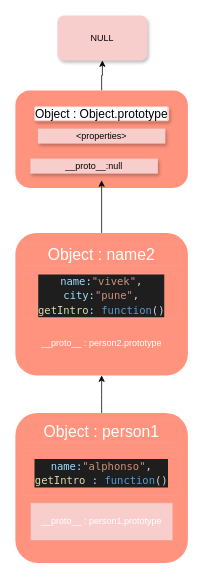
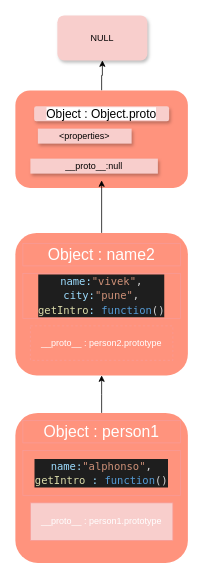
  <mxCell id="0" />
  <mxCell id="1" parent="0" />
  <mxCell id="2" style="edgeStyle=orthogonalEdgeStyle;rounded=0;orthogonalLoop=1;jettySize=auto;html=1;entryX=0.5;entryY=1;entryDx=0;entryDy=0;" parent="1" source="3" target="17" edge="1"><mxGeometry relative="1" as="geometry" /></mxCell>
  <mxCell id="3" value="" style="rounded=1;whiteSpace=wrap;html=1;fillColor=#FF937D;align=center;strokeColor=none;" parent="1" vertex="1"><mxGeometry x="20" y="120" width="230" height="130" as="geometry" /></mxCell>
  <mxCell id="4" style="edgeStyle=orthogonalEdgeStyle;rounded=0;orthogonalLoop=1;jettySize=auto;html=1;exitX=0.5;exitY=0;exitDx=0;exitDy=0;" parent="1" source="5" edge="1"><mxGeometry relative="1" as="geometry"><mxPoint x="135" y="500" as="targetPoint" /></mxGeometry></mxCell>
  <mxCell id="5" value="" style="rounded=1;whiteSpace=wrap;html=1;fillColor=#FF937D;align=center;strokeColor=none;" parent="1" vertex="1"><mxGeometry x="20" y="550" width="230" height="200" as="geometry" /></mxCell>
  <mxCell id="6" value="&lt;font color=&quot;#ffffff&quot; style=&quot;font-size: 21px&quot;&gt;Object : person1&lt;/font&gt;" style="text;html=1;fillColor=none;align=center;verticalAlign=middle;whiteSpace=wrap;rounded=0;strokeColor=#F89B97;" parent="1" vertex="1"><mxGeometry x="30" y="560" width="210" height="30" as="geometry" /></mxCell>
  <mxCell id="7" value="&lt;div style=&quot;color: rgb(212 , 212 , 212) ; background-color: rgb(30 , 30 , 30) ; font-family: &amp;#34;droid sans mono&amp;#34; , monospace , monospace , &amp;#34;droid sans fallback&amp;#34; ; font-size: 14px ; line-height: 19px&quot;&gt;&lt;div&gt;&lt;span style=&quot;color: #9cdcfe&quot;&gt;name:&lt;/span&gt;&lt;span style=&quot;color: #ce9178&quot;&gt;&quot;alphonso&quot;&lt;/span&gt;,&lt;/div&gt;&lt;div&gt;        &lt;span style=&quot;color: #dcdcaa&quot;&gt;getIntro&lt;/span&gt;&lt;span style=&quot;color: #9cdcfe&quot;&gt; :&lt;/span&gt; &lt;span style=&quot;color: #569cd6&quot;&gt;function&lt;/span&gt;()&lt;/div&gt;&lt;/div&gt;" style="rounded=0;whiteSpace=wrap;html=1;strokeColor=#F89B97;fillColor=#FF937D;" parent="1" vertex="1"><mxGeometry x="30" y="600" width="210" height="60" as="geometry" /></mxCell>
  <mxCell id="8" value="&lt;font color=&quot;#ffffff&quot;&gt;__proto__ : person1.prototype&lt;/font&gt;" style="rounded=0;whiteSpace=wrap;html=1;strokeColor=#F89B97;fillColor=#f8cecc;" parent="1" vertex="1"><mxGeometry x="40" y="670" width="190" height="50" as="geometry" /></mxCell>
  <mxCell id="9" style="edgeStyle=orthogonalEdgeStyle;rounded=0;orthogonalLoop=1;jettySize=auto;html=1;exitX=0.5;exitY=0;exitDx=0;exitDy=0;" parent="1" source="10" edge="1"><mxGeometry relative="1" as="geometry"><mxPoint x="135" y="240" as="targetPoint" /></mxGeometry></mxCell>
  <mxCell id="10" value="" style="rounded=1;whiteSpace=wrap;html=1;fillColor=#FF937D;align=center;strokeColor=none;" parent="1" vertex="1"><mxGeometry x="20" y="310" width="230" height="190" as="geometry" /></mxCell>
  <mxCell id="11" value="&lt;font color=&quot;#ffffff&quot; style=&quot;font-size: 21px&quot;&gt;Object : name2&lt;/font&gt;" style="text;html=1;fillColor=none;align=center;verticalAlign=middle;whiteSpace=wrap;rounded=0;strokeColor=#F89B97;" parent="1" vertex="1"><mxGeometry x="30" y="324" width="210" height="30" as="geometry" /></mxCell>
  <mxCell id="12" value="&lt;div style=&quot;color: rgb(212 , 212 , 212) ; background-color: rgb(30 , 30 , 30) ; font-family: &amp;#34;droid sans mono&amp;#34; , monospace , monospace , &amp;#34;droid sans fallback&amp;#34; ; font-size: 14px ; line-height: 19px&quot;&gt;&lt;div style=&quot;font-family: &amp;#34;droid sans mono&amp;#34; , monospace , monospace , &amp;#34;droid sans fallback&amp;#34; ; line-height: 19px&quot;&gt;&lt;div&gt;&lt;span style=&quot;color: #9cdcfe&quot;&gt;name:&lt;/span&gt;&lt;span style=&quot;color: #ce9178&quot;&gt;&quot;vivek&quot;&lt;/span&gt;,&lt;/div&gt;&lt;div&gt;        &lt;span style=&quot;color: #9cdcfe&quot;&gt;city:&lt;/span&gt;&lt;span style=&quot;color: #ce9178&quot;&gt;&quot;pune&quot;&lt;/span&gt;,&lt;/div&gt;&lt;div&gt;        &lt;span style=&quot;color: #dcdcaa&quot;&gt;getIntro&lt;/span&gt;&lt;span style=&quot;color: #9cdcfe&quot;&gt;:&lt;/span&gt; &lt;span style=&quot;color: #569cd6&quot;&gt;function&lt;/span&gt;()&lt;/div&gt;&lt;/div&gt;&lt;/div&gt;" style="rounded=0;whiteSpace=wrap;html=1;strokeColor=#F89B97;fillColor=#FF937D;" parent="1" vertex="1"><mxGeometry x="30" y="364" width="210" height="60" as="geometry" /></mxCell>
  <mxCell id="13" value="&lt;font color=&quot;#ffffff&quot;&gt;__proto__ : person2.prototype&lt;/font&gt;" style="rounded=0;whiteSpace=wrap;html=1;strokeColor=#F89B97;fillColor=#FF937D;dashed=1;" parent="1" vertex="1"><mxGeometry x="40" y="434" width="190" height="46" as="geometry" /></mxCell>
- <mxCell id="14" value="&lt;font style=&quot;font-size: 16px ; background-color: rgb(255 , 255 , 255)&quot;&gt;Object : Object.prototype&lt;/font&gt;" style="text;html=1;align=center;verticalAlign=middle;whiteSpace=wrap;rounded=1;shadow=1;glass=0;sketch=0;fillColor=#F8CECC;" parent="1" vertex="1"><mxGeometry x="45" y="141" width="180" height="20" as="geometry" /></mxCell>
- <mxCell id="15" value="&amp;lt;properties&amp;gt;" style="text;html=1;align=center;verticalAlign=middle;whiteSpace=wrap;rounded=0;shadow=1;glass=0;sketch=0;fillColor=#F8CECC;" parent="1" vertex="1"><mxGeometry x="50" y="171" width="170" height="20" as="geometry" /></mxCell>
+ <mxCell id="14" value="&lt;font style=&quot;font-size: 16px ; background-color: rgb(255 , 255 , 255)&quot;&gt;Object : Object.proto&lt;/font&gt;" style="text;html=1;align=center;verticalAlign=middle;whiteSpace=wrap;rounded=1;shadow=1;glass=0;sketch=0;fillColor=#F8CECC;" parent="1" vertex="1"><mxGeometry x="45" y="141" width="180" height="20" as="geometry" /></mxCell>
+ <mxCell id="15" value="&amp;lt;properties&amp;gt;" style="text;html=1;align=center;verticalAlign=middle;whiteSpace=wrap;rounded=0;shadow=1;glass=0;sketch=0;fillColor=#F8CECC;" parent="1" vertex="1"><mxGeometry x="50" y="171" width="125" height="20" as="geometry" /></mxCell>
  <mxCell id="16" value="__proto__:null" style="text;html=1;align=center;verticalAlign=middle;whiteSpace=wrap;rounded=0;shadow=1;glass=0;sketch=0;fillColor=#F8CECC;" parent="1" vertex="1"><mxGeometry x="40" y="211" width="170" height="20" as="geometry" /></mxCell>
  <mxCell id="17" value="NULL" style="rounded=1;whiteSpace=wrap;html=1;shadow=1;glass=0;sketch=0;fillColor=#f8cecc;strokeColor=none;" parent="1" vertex="1"><mxGeometry x="76" y="20" width="120" height="60" as="geometry" /></mxCell>
